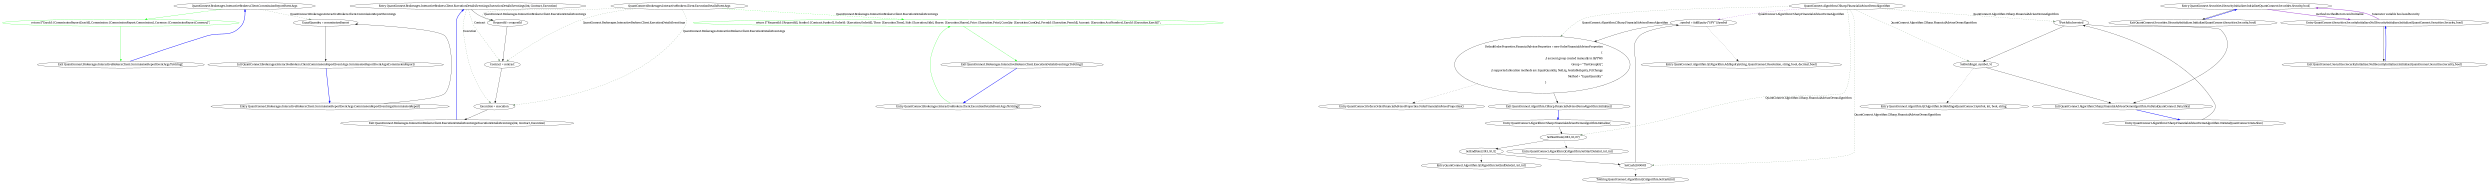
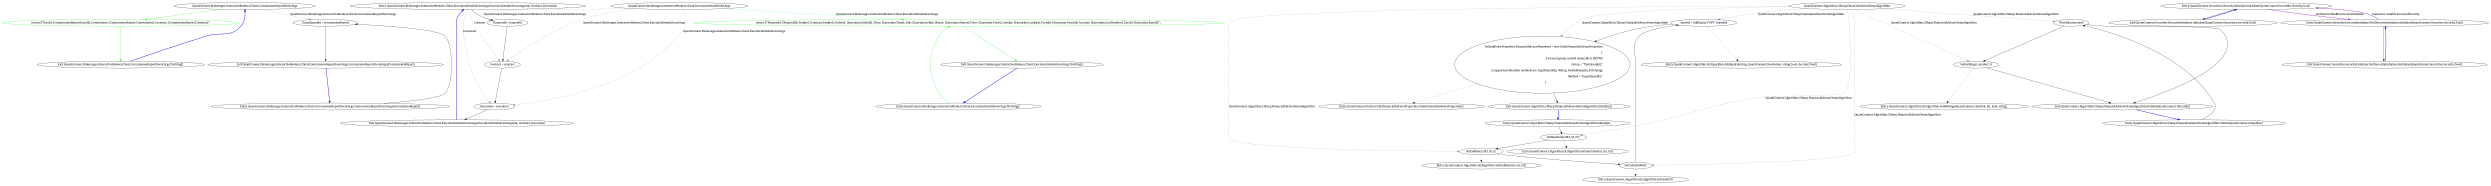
  digraph {
    fontname=Merriweather
    node [cluster="QuantConnect.Algorithm.CSharp.FinancialAdvisorDemoAlgorithm.Initialize()" file="FinancialAdvisorDemoAlgorithm.cs" fontname=Merriweather span="43-43"]
    edge [fontname=Merriweather style=solid]
    n1 [cluster="QuantConnect.Brokerages.InteractiveBrokers.Client.CommissionReportEventArgs.ToString()" file="CommissionReportEventArgs.cs" label="QuantConnect.Brokerages.InteractiveBrokers.Client.CommissionReportEventArgs" span=""]
    n2 [cluster="QuantConnect.Brokerages.InteractiveBrokers.Client.CommissionReportEventArgs.ToString()" color=green community=0 file="CommissionReportEventArgs.cs" label="return $''ExecId: {CommissionReport.ExecId}, Commission: {CommissionReport.Commission}, Currency: {CommissionReport.Currency}'';"]
    n3 [cluster="QuantConnect.Brokerages.InteractiveBrokers.Client.CommissionReportEventArgs.CommissionReportEventArgs(CommissionReport)" file="CommissionReportEventArgs.cs" label="EqualQuantity = commissionReport" span="35-35"]
    n4 [cluster="QuantConnect.Brokerages.InteractiveBrokers.Client.CommissionReportEventArgs.ToString()" file="CommissionReportEventArgs.cs" label="Exit QuantConnect.Brokerages.InteractiveBrokers.Client.CommissionReportEventArgs.ToString()" span="41-41"]
    n5 [cluster="QuantConnect.Brokerages.InteractiveBrokers.Client.CommissionReportEventArgs.CommissionReportEventArgs(CommissionReport)" file="CommissionReportEventArgs.cs" label="Exit QuantConnect.Brokerages.InteractiveBrokers.Client.CommissionReportEventArgs.CommissionReportEventArgs(CommissionReport)" span="33-33"]
    n6 [cluster="QuantConnect.Brokerages.InteractiveBrokers.Client.CommissionReportEventArgs.CommissionReportEventArgs(CommissionReport)" file="CommissionReportEventArgs.cs" label="Entry QuantConnect.Brokerages.InteractiveBrokers.Client.CommissionReportEventArgs.CommissionReportEventArgs(CommissionReport)" span="33-33"]
    n7 [cluster="QuantConnect.Brokerages.InteractiveBrokers.Client.ExecutionDetailsEventArgs.ExecutionDetailsEventArgs(int, Contract, Execution)" file="ExecutionDetailsEventArgs.cs" label="Entry QuantConnect.Brokerages.InteractiveBrokers.Client.ExecutionDetailsEventArgs.ExecutionDetailsEventArgs(int, Contract, Execution)"]
    n8 [cluster="QuantConnect.Brokerages.InteractiveBrokers.Client.ExecutionDetailsEventArgs.ExecutionDetailsEventArgs(int, Contract, Execution)" file="ExecutionDetailsEventArgs.cs" label="RequestId = requestId" span="45-45"]
    n9 [cluster="QuantConnect.Brokerages.InteractiveBrokers.Client.ExecutionDetailsEventArgs.ExecutionDetailsEventArgs(int, Contract, Execution)" file="ExecutionDetailsEventArgs.cs" label="Contract = contract" span="46-46"]
    n10 [cluster="QuantConnect.Brokerages.InteractiveBrokers.Client.ExecutionDetailsEventArgs.ExecutionDetailsEventArgs(int, Contract, Execution)" file="ExecutionDetailsEventArgs.cs" label="Execution = execution" span="47-47"]
    n11 [cluster="QuantConnect.Brokerages.InteractiveBrokers.Client.ExecutionDetailsEventArgs.ExecutionDetailsEventArgs(int, Contract, Execution)" file="ExecutionDetailsEventArgs.cs" label="Exit QuantConnect.Brokerages.InteractiveBrokers.Client.ExecutionDetailsEventArgs.ExecutionDetailsEventArgs(int, Contract, Execution)"]
    n12 [cluster="QuantConnect.Brokerages.InteractiveBrokers.Client.ExecutionDetailsEventArgs.ToString()" file="ExecutionDetailsEventArgs.cs" label="Entry QuantConnect.Brokerages.InteractiveBrokers.Client.ExecutionDetailsEventArgs.ToString()" span="53-53"]
    n13 [cluster="QuantConnect.Brokerages.InteractiveBrokers.Client.ExecutionDetailsEventArgs.ToString()" color=green community=0 file="ExecutionDetailsEventArgs.cs" label="return $''RequestId: {RequestId}, Symbol: {Contract.Symbol}, OrderId: {Execution.OrderId}, Time: {Execution.Time}, Side: {Execution.Side}, Shares: {Execution.Shares}, Price: {Execution.Price}, CumQty: {Execution.CumQty}, PermId: {Execution.PermId}, Account: {Execution.AcctNumber}, ExecId: {Execution.ExecId}'';" span="55-55"]
    n14 [cluster="QuantConnect.Brokerages.InteractiveBrokers.Client.ExecutionDetailsEventArgs.ToString()" file="ExecutionDetailsEventArgs.cs" label="Exit QuantConnect.Brokerages.InteractiveBrokers.Client.ExecutionDetailsEventArgs.ToString()" span="53-53"]
    n15 [file="ExecutionDetailsEventArgs.cs" label="QuantConnect.Brokerages.InteractiveBrokers.Client.ExecutionDetailsEventArgs" cluster="" span=""]
    n16 [cluster="QuantConnect.Algorithm.QCAlgorithm.AddEquity(string, QuantConnect.Resolution, string, bool, decimal, bool)" label="Entry QuantConnect.Algorithm.QCAlgorithm.AddEquity(string, QuantConnect.Resolution, string, bool, decimal, bool)" span="1350-1350"]
    n17 [label="Entry QuantConnect.Algorithm.CSharp.FinancialAdvisorDemoAlgorithm.Initialize()" span="35-35"]
    n18 [label="SetStartDate(2013, 10, 07)" span="37-37"]
    n19 [label="SetEndDate(2013, 10, 11)" span="38-38"]
    n20 [cluster="QuantConnect.Algorithm.QCAlgorithm.SetStartDate(int, int, int)" label="Entry QuantConnect.Algorithm.QCAlgorithm.SetStartDate(int, int, int)" span="1076-1076"]
    n21 [label="SetCash(100000)" span="39-39"]
    n22 [cluster="QuantConnect.Algorithm.QCAlgorithm.SetEndDate(int, int, int)" label="Entry QuantConnect.Algorithm.QCAlgorithm.SetEndDate(int, int, int)" span="1101-1101"]
    n23 [label="_symbol = AddEquity(''SPY'').Symbol" span="41-41"]
-   n24 [cluster="QuantConnect.Algorithm.QCAlgorithm.SetCash(int)" label="ToString QuantConnect.Algorithm.QCAlgorithm.SetCash(int)" span="1025-1025"]
+   n24 [cluster="QuantConnect.Algorithm.QCAlgorithm.SetCash(int)" label="Entry QuantConnect.Algorithm.QCAlgorithm.SetCash(int)" span="1025-1025"]
    n25 [label="DefaultOrderProperties.FinancialAdvisorProperties = new OrderFinancialAdvisorProperties\r\n            {\r\n                // account group created manually in IB/TWS\r\n                Group = ''TestGroupEQ'',\r\n                // supported allocation methods are: EqualQuantity, NetLiq, AvailableEquity, PctChange\r\n                Method = ''EqualQuantity''\r\n            }" span="47-53"]
    n26 [label="Exit QuantConnect.Algorithm.CSharp.FinancialAdvisorDemoAlgorithm.Initialize()" span="35-35"]
    n27 [cluster="QuantConnect.Orders.OrderFinancialAdvisorProperties.OrderFinancialAdvisorProperties()" label="Entry QuantConnect.Orders.OrderFinancialAdvisorProperties.OrderFinancialAdvisorProperties()" span="21-21"]
    n28 [cluster="QuantConnect.Algorithm.CSharp.FinancialAdvisorDemoAlgorithm.OnData(QuantConnect.Data.Slice)" label="Entry QuantConnect.Algorithm.CSharp.FinancialAdvisorDemoAlgorithm.OnData(QuantConnect.Data.Slice)" span="74-74"]
    n29 [cluster="QuantConnect.Algorithm.CSharp.FinancialAdvisorDemoAlgorithm.OnData(QuantConnect.Data.Slice)" label="!Portfolio.Invested" span="76-76"]
    n30 [cluster="QuantConnect.Algorithm.CSharp.FinancialAdvisorDemoAlgorithm.OnData(QuantConnect.Data.Slice)" label="SetHoldings(_symbol, 5)" span="80-80"]
    n31 [cluster="QuantConnect.Algorithm.CSharp.FinancialAdvisorDemoAlgorithm.OnData(QuantConnect.Data.Slice)" label="Exit QuantConnect.Algorithm.CSharp.FinancialAdvisorDemoAlgorithm.OnData(QuantConnect.Data.Slice)" span="74-74"]
    n32 [cluster="QuantConnect.Algorithm.QCAlgorithm.SetHoldings(QuantConnect.Symbol, int, bool, string)" label="Entry QuantConnect.Algorithm.QCAlgorithm.SetHoldings(QuantConnect.Symbol, int, bool, string)" span="860-860"]
    n33 [label="QuantConnect.Algorithm.CSharp.FinancialAdvisorDemoAlgorithm" cluster="" span=""]
    n34 [cluster="QuantConnect.Securities.ISecurityInitializer.Initialize(QuantConnect.Securities.Security, bool)" file="InteractiveBrokersBrokerage.cs" label="Entry QuantConnect.Securities.ISecurityInitializer.Initialize(QuantConnect.Securities.Security, bool)" span="28-28"]
    n35 [cluster="QuantConnect.Securities.ISecurityInitializer.Initialize(QuantConnect.Securities.Security, bool)" file="InteractiveBrokersBrokerage.cs" label="Exit QuantConnect.Securities.ISecurityInitializer.Initialize(QuantConnect.Securities.Security, bool)" span="28-28"]
    n36 [cluster="QuantConnect.Securities.SecurityInitializer.NullSecurityInitializer.Initialize(QuantConnect.Securities.Security, bool)" file="InteractiveBrokersBrokerage.cs" label="Entry QuantConnect.Securities.SecurityInitializer.NullSecurityInitializer.Initialize(QuantConnect.Securities.Security, bool)"]
    n37 [cluster="QuantConnect.Securities.SecurityInitializer.NullSecurityInitializer.Initialize(QuantConnect.Securities.Security, bool)" file="InteractiveBrokersBrokerage.cs" label="Exit QuantConnect.Securities.SecurityInitializer.NullSecurityInitializer.Initialize(QuantConnect.Securities.Security, bool)"]
    n1 -> n2 [color=green]
    n1 -> n3 [color=darkseagreen4 label="QuantConnect.Brokerages.InteractiveBrokers.Client.CommissionReportEventArgs" style=dashed]
    n2 -> n4 [color=green]
    n3 -> n5
    n4 -> n1 [color=blue style=bold]
    n5 -> n6 [color=blue style=bold]
    n6 -> n3
    n7 -> n8
    n7 -> n9 [color=darkseagreen4 label=Contract style=dashed]
    n7 -> n10 [color=darkseagreen4 label=Execution style=dashed]
    n8 -> n9
    n9 -> n10
    n10 -> n11
    n11 -> n7 [color=blue style=bold]
    n12 -> n13 [color=green]
    n13 -> n14 [color=green]
    n14 -> n12 [color=blue style=bold]
    n15 -> n8 [color=darkseagreen4 label="QuantConnect.Brokerages.InteractiveBrokers.Client.ExecutionDetailsEventArgs" style=dashed]
    n15 -> n9 [color=darkseagreen4 label="QuantConnect.Brokerages.InteractiveBrokers.Client.ExecutionDetailsEventArgs" style=dashed]
    n15 -> n10 [color=darkseagreen4 label="QuantConnect.Brokerages.InteractiveBrokers.Client.ExecutionDetailsEventArgs" style=dashed]
    n15 -> n13 [color=green label="QuantConnect.Brokerages.InteractiveBrokers.Client.ExecutionDetailsEventArgs" style=dashed]
    n17 -> n18
    n18 -> n19
    n18 -> n20 [style=dotted]
    n19 -> n21
    n19 -> n22 [style=dotted]
    n21 -> n23
    n21 -> n24 [style=dotted]
    n23 -> n16 [style=dotted]
    n23 -> n25
    n25 -> n26
    n25 -> n27 [style=dotted]
    n26 -> n17 [color=blue style=bold]
    n28 -> n29
    n29 -> n30
    n29 -> n31
    n30 -> n31
    n30 -> n32 [style=dotted]
    n31 -> n28 [color=blue style=bold]
    n33 -> n18 [color=darkseagreen4 label="QuantConnect.Algorithm.CSharp.FinancialAdvisorDemoAlgorithm" style=dashed]
+   n33 -> n19 [color=darkseagreen4 label="QuantConnect.Algorithm.CSharp.FinancialAdvisorDemoAlgorithm" style=dashed]
    n33 -> n21 [color=darkseagreen4 label="QuantConnect.Algorithm.CSharp.FinancialAdvisorDemoAlgorithm" style=dashed]
    n33 -> n23 [color=darkorchid label="QuantConnect.Algorithm.CSharp.FinancialAdvisorDemoAlgorithm" style=dashed]
    n33 -> n25 [color=darkseagreen4 label="QuantConnect.Algorithm.CSharp.FinancialAdvisorDemoAlgorithm" style=dashed]
    n33 -> n29 [color=darkseagreen4 label="QuantConnect.Algorithm.CSharp.FinancialAdvisorDemoAlgorithm" style=dashed]
    n33 -> n30 [color=darkseagreen4 label="QuantConnect.Algorithm.CSharp.FinancialAdvisorDemoAlgorithm" style=dashed]
    n34 -> n35
    n34 -> n36 [color=darkorchid label="method methodReturn void Initialize" style=bold]
    n35 -> n34 [color=blue style=bold]
    n36 -> n34 [color=darkorchid label="Parameter variable bool seedSecurity" style=bold]
    n36 -> n37
    n37 -> n36 [color=blue style=bold]
  }
